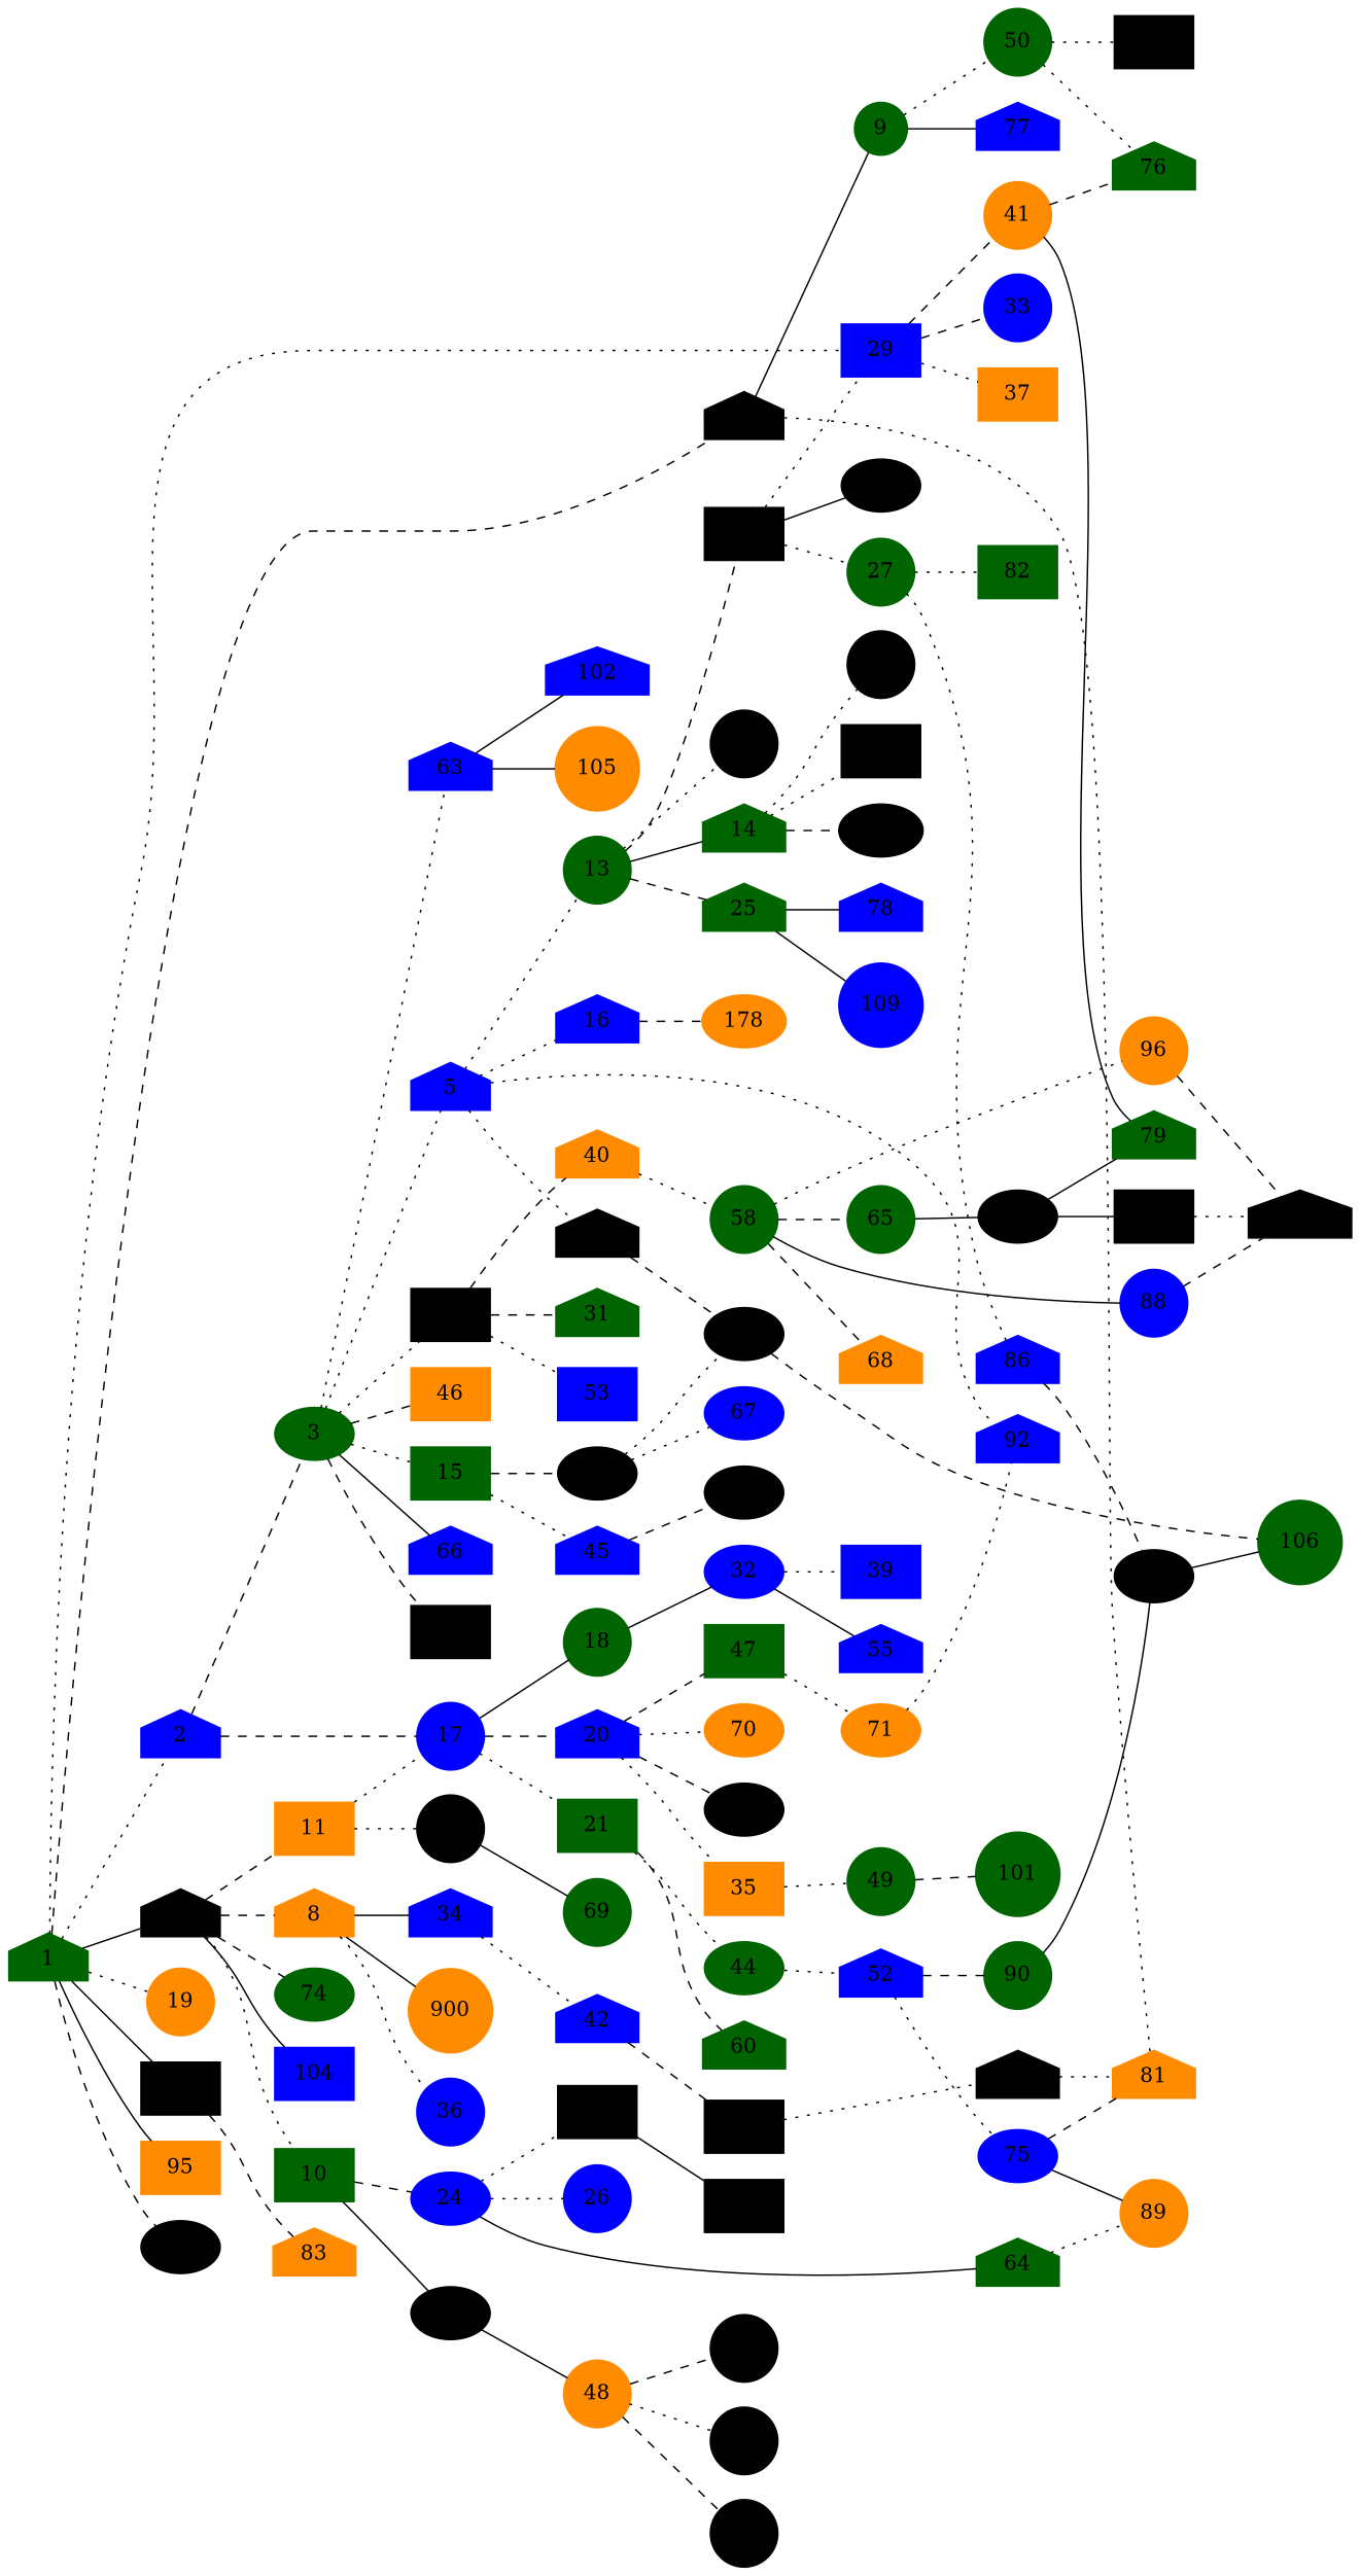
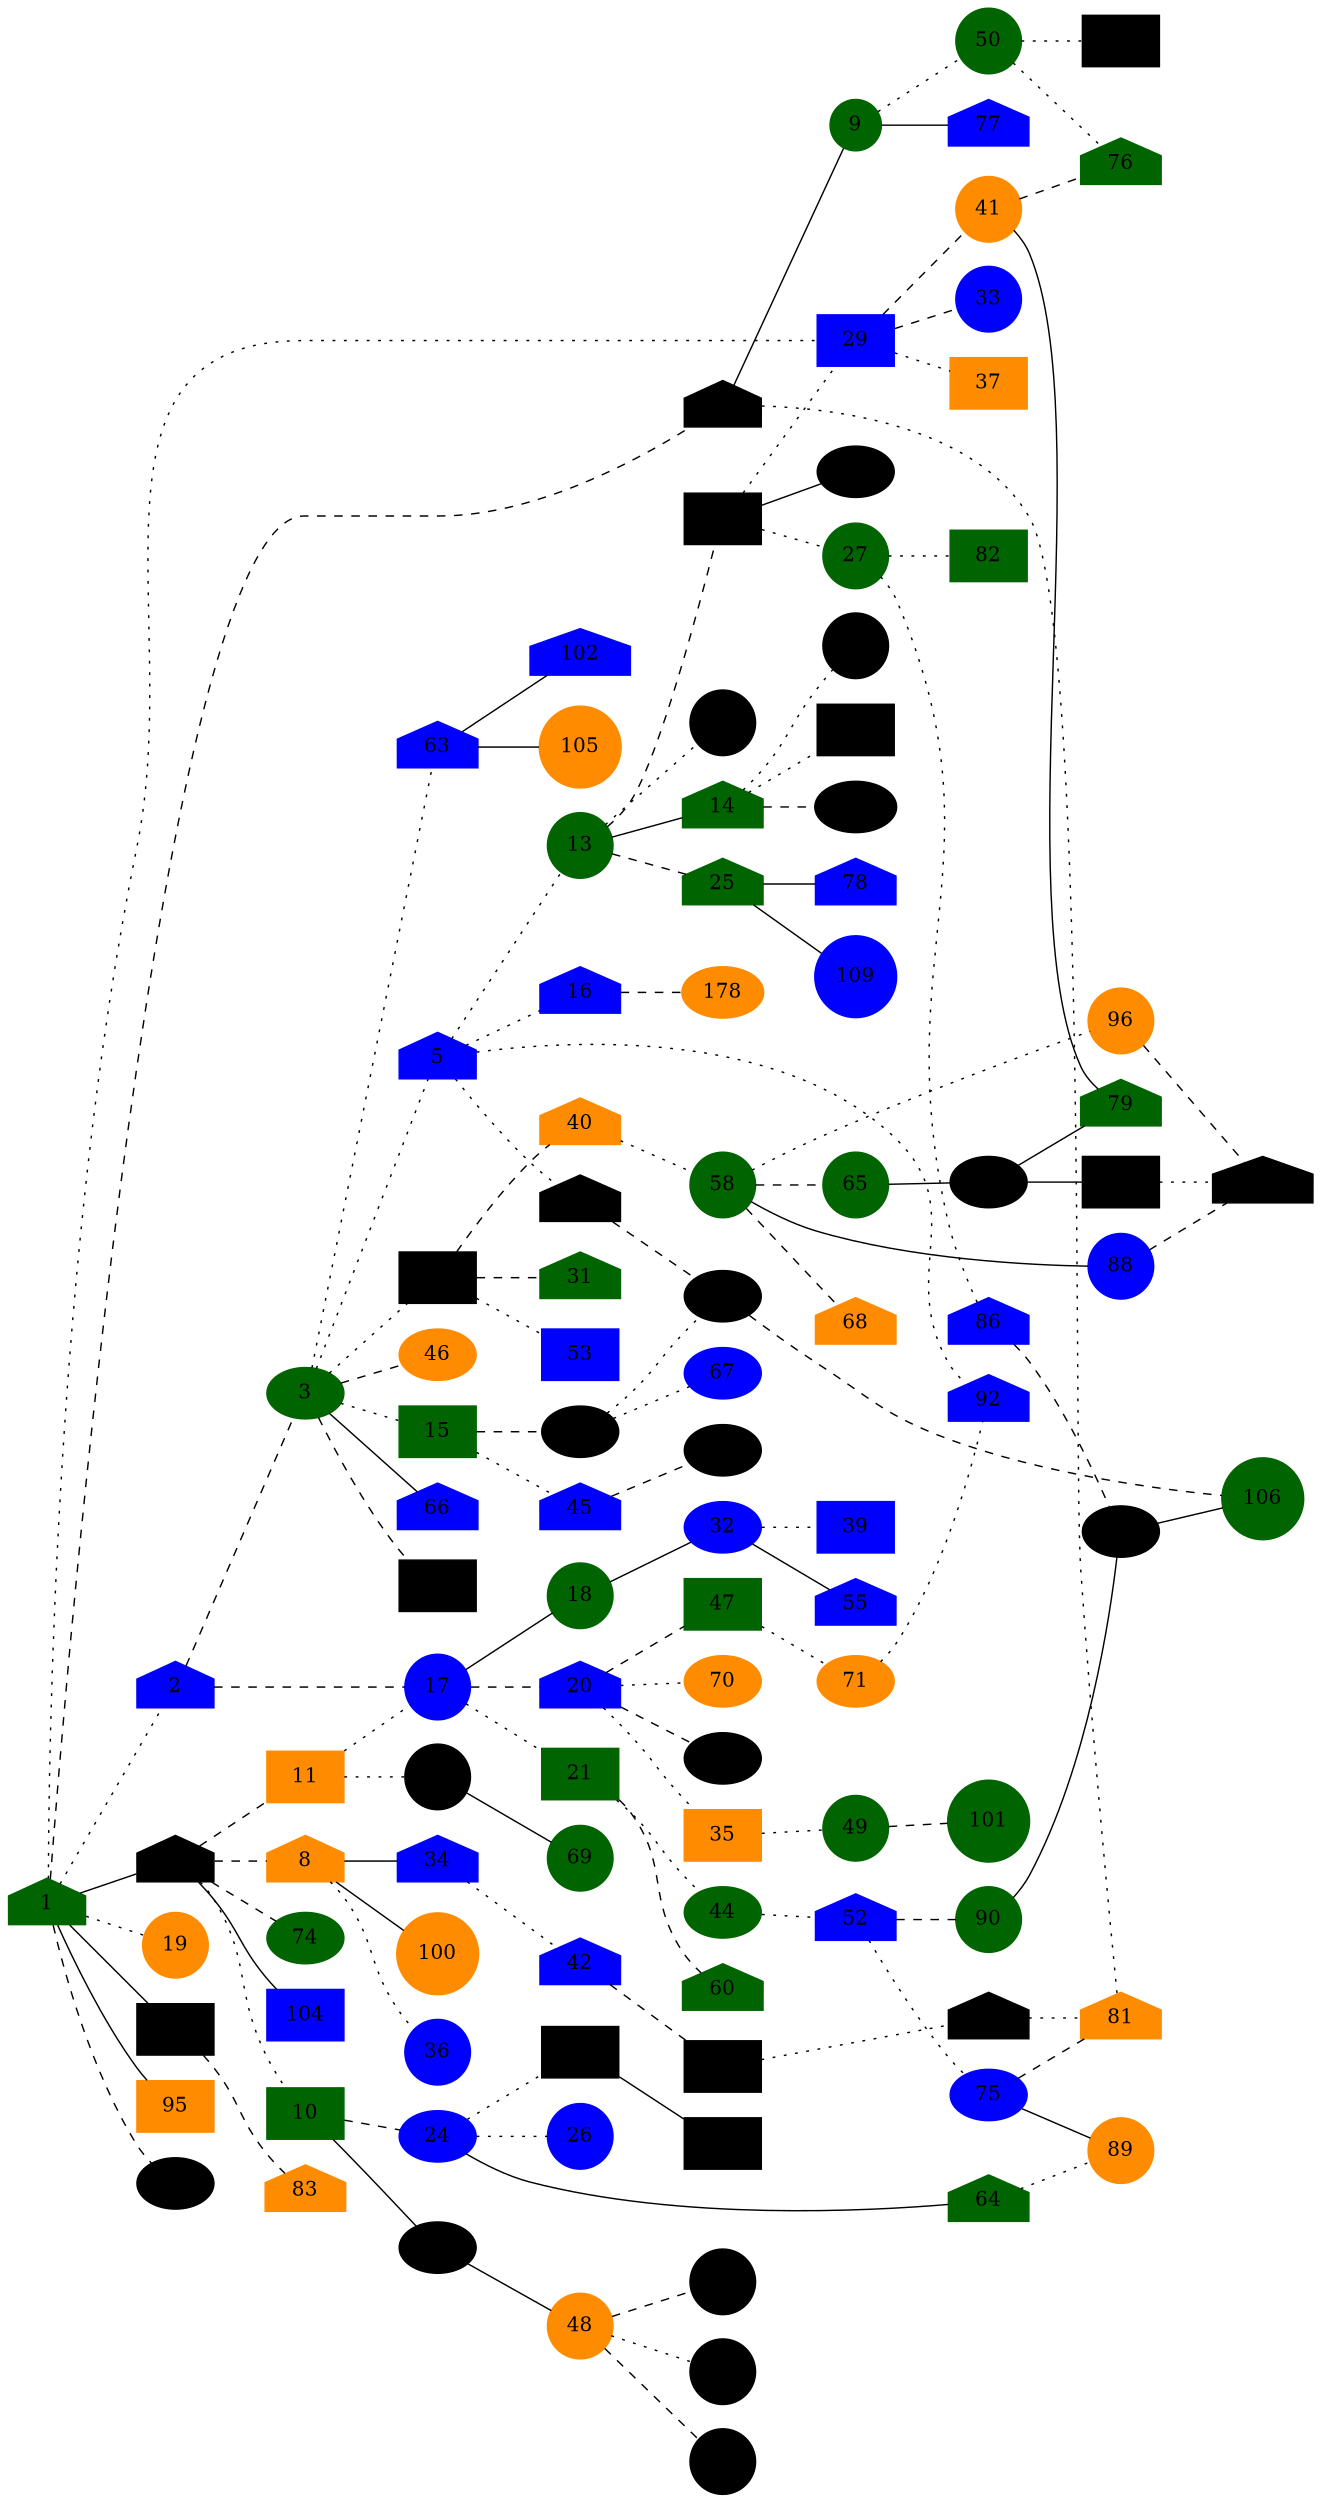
  graph {
    rankdir=LR
    node [color=black shape=house style=filled]
    edge [style=dotted]
    1 [color=darkgreen]
    2 [color=blue]
    4
    6
    7 [shape=box]
    19 [color=darkorange shape=circle]
    29 [color=blue shape=box]
    95 [color=darkorange shape=box]
    99 [shape=ellipse]
    3 [color=darkgreen shape=ellipse]
    17 [color=blue shape=circle]
    9 [color=darkgreen shape=circle]
    81 [color=darkorange]
    8 [color=darkorange]
    10 [color=darkgreen shape=box]
    11 [color=darkorange shape=box]
    74 [color=darkgreen shape=ellipse]
    104 [color=blue shape=box]
    83 [color=darkorange]
    33 [color=blue shape=circle]
    37 [color=darkorange shape=box]
    41 [color=darkorange shape=circle]
    5 [color=blue]
    15 [color=darkgreen shape=box]
    22 [shape=box]
-   46 [color=darkorange shape=box]
+   46 [color=darkorange shape=ellipse]
    63 [color=blue]
    66 [color=blue]
    87 [shape=box]
    18 [color=darkgreen shape=circle]
    20 [color=blue]
    21 [color=darkgreen shape=box]
    13 [color=darkgreen shape=circle]
    16 [color=blue]
    38
    92 [color=blue]
    43 [shape=ellipse]
    45 [color=blue]
    31 [color=darkgreen]
    40 [color=darkorange]
    53 [color=blue shape=box]
    102 [color=blue]
    105 [color=darkorange shape=circle]
    50 [color=darkgreen shape=circle]
    77 [color=blue]
    14 [color=darkgreen]
    23 [shape=box]
    25 [color=darkgreen]
    56 [shape=circle]
    n50 [color=darkorange label=178 shape=ellipse]
    62 [shape=ellipse]
    34 [color=blue]
    36 [color=blue shape=circle]
-   100 [color=darkorange shape=circle label=900]
+   100 [color=darkorange shape=circle]
    24 [color=blue shape=ellipse]
    30 [shape=ellipse]
    12 [shape=circle]
    42 [color=blue]
    76 [color=darkgreen]
    54 [shape=box]
    26 [color=blue shape=circle]
    64 [color=darkgreen]
    85 [shape=box]
    48 [color=darkorange shape=circle]
    69 [color=darkgreen shape=circle]
    28 [shape=circle]
    59 [shape=box]
    107 [shape=ellipse]
    27 [color=darkgreen shape=circle]
    61 [shape=ellipse]
    78 [color=blue]
    109 [color=blue shape=circle]
    67 [color=blue shape=ellipse]
    93 [shape=ellipse]
    32 [color=blue shape=ellipse]
    35 [color=darkorange shape=box]
    47 [color=darkgreen shape=box]
    70 [color=darkorange shape=ellipse]
    98 [shape=ellipse]
    44 [color=darkgreen shape=ellipse]
    60 [color=darkgreen]
    39 [color=blue shape=box]
    55 [color=blue]
    49 [color=darkgreen shape=circle]
    71 [color=darkorange shape=ellipse]
    52 [color=blue]
    58 [color=darkgreen shape=circle]
    82 [color=darkgreen shape=box]
    86 [color=blue]
    89 [color=darkorange shape=circle]
    94 [shape=box]
    91 [shape=ellipse]
    79 [color=darkgreen]
    51 [shape=circle]
    84 [shape=circle]
    97 [shape=circle]
    57 [shape=box]
    101 [color=darkgreen shape=circle]
    106 [color=darkgreen shape=circle]
    65 [color=darkgreen shape=circle]
    68 [color=darkorange]
    88 [color=blue shape=circle]
    96 [color=darkorange shape=circle]
    73
    75 [color=blue shape=ellipse]
    90 [color=darkgreen shape=circle]
    72 [shape=ellipse]
    103
    80 [shape=box]
    1 -- 2
    1 -- 4 [style=dashed]
    1 -- 6 [style=solid]
    1 -- 7 [style=solid]
    1 -- 19
    1 -- 29
    1 -- 95 [style=solid]
    1 -- 99 [style=dashed]
    2 -- 3 [style=dashed]
    2 -- 17 [style=dashed]
    4 -- 9 [style=solid]
    4 -- 81
    6 -- 8 [style=dashed]
    6 -- 10
    6 -- 11 [style=dashed]
    6 -- 74 [style=dashed]
    6 -- 104 [style=solid]
    7 -- 83 [style=dashed]
    29 -- 33 [style=dashed]
    29 -- 37
    29 -- 41 [style=dashed]
    3 -- 5
    3 -- 15
    3 -- 22
    3 -- 46 [style=dashed]
    3 -- 63
    3 -- 66 [style=solid]
    3 -- 87 [style=dashed]
    17 -- 18 [style=solid]
    17 -- 20 [style=dashed]
    17 -- 21
    9 -- 50
    9 -- 77 [style=solid]
    8 -- 34 [style=solid]
    8 -- 36
    8 -- 100 [style=solid]
    10 -- 24 [style=dashed]
    10 -- 30 [style=solid]
    11 -- 17
    11 -- 12
    41 -- 76 [style=dashed]
    41 -- 79 [style=solid]
    5 -- 13
    5 -- 16
    5 -- 38
    5 -- 92
    15 -- 43 [style=dashed]
    15 -- 45
    22 -- 31 [style=dashed]
    22 -- 40 [style=dashed]
    22 -- 53
    63 -- 102 [style=solid]
    63 -- 105 [style=solid]
    18 -- 32 [style=solid]
    20 -- 35
    20 -- 47 [style=dashed]
    20 -- 70
    20 -- 98 [style=dashed]
    21 -- 44
    21 -- 60 [style=dashed]
    13 -- 14 [style=solid]
    13 -- 23 [style=dashed]
    13 -- 25 [style=dashed]
    13 -- 56
    16 -- n50 [style=dashed]
    38 -- 62 [style=dashed]
    43 -- 62
    43 -- 67
    45 -- 93 [style=dashed]
    40 -- 58
    50 -- 76
    50 -- 54
    14 -- 28
    14 -- 59
    14 -- 107 [style=dashed]
    23 -- 29
    23 -- 27
    23 -- 61 [style=solid]
    25 -- 78 [style=solid]
    25 -- 109 [style=solid]
    62 -- 106 [style=dashed]
    34 -- 42
    24 -- 26
    24 -- 64 [style=solid]
    24 -- 85
    30 -- 48 [style=solid]
    12 -- 69 [style=solid]
    42 -- 57 [style=dashed]
    64 -- 89
    85 -- 94 [style=solid]
    48 -- 51
    48 -- 84 [style=dashed]
    48 -- 97 [style=dashed]
    27 -- 82
    27 -- 86
    32 -- 39
    32 -- 55 [style=solid]
    35 -- 49
    47 -- 71
    44 -- 52
    49 -- 101 [style=dashed]
    71 -- 92
    52 -- 75
    52 -- 90 [style=dashed]
    58 -- 65 [style=dashed]
    58 -- 68 [style=dashed]
    58 -- 88 [style=solid]
    58 -- 96
    86 -- 91 [style=dashed]
    91 -- 106 [style=solid]
    57 -- 73
    65 -- 72 [style=solid]
    88 -- 103 [style=dashed]
    96 -- 103 [style=dashed]
    73 -- 81
    75 -- 81 [style=dashed]
    75 -- 89 [style=solid]
    90 -- 91 [style=solid]
    72 -- 79 [style=solid]
    72 -- 80 [style=solid]
    80 -- 103
  }
